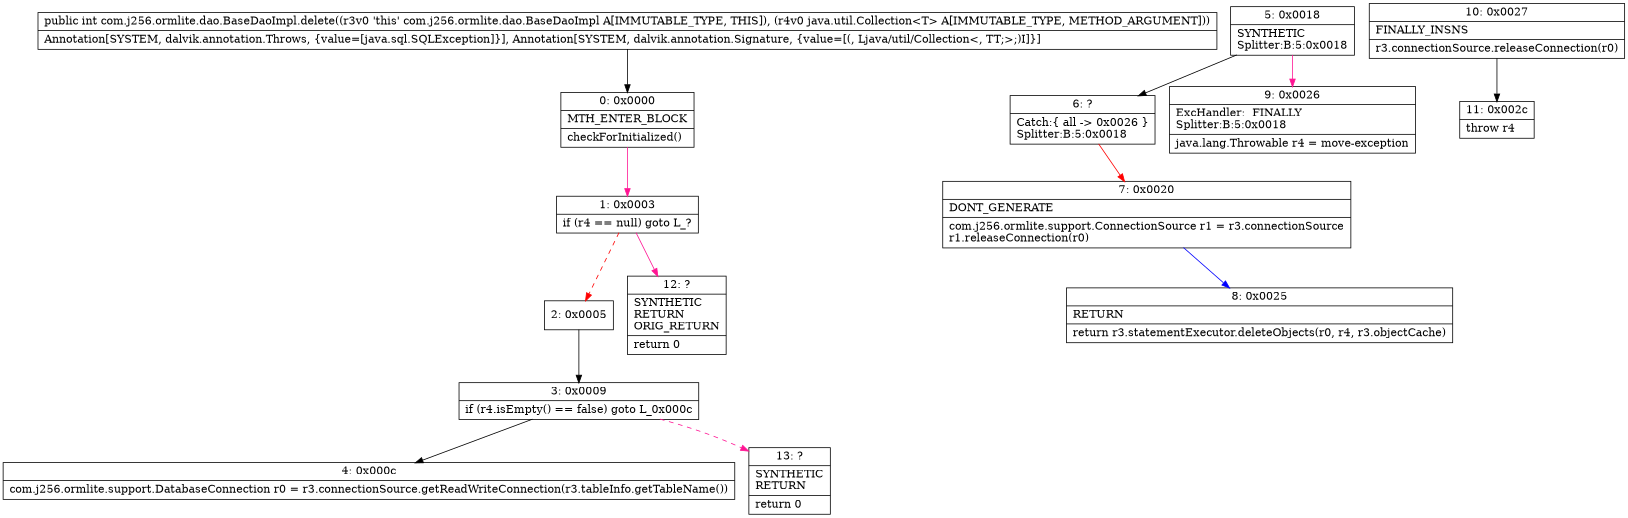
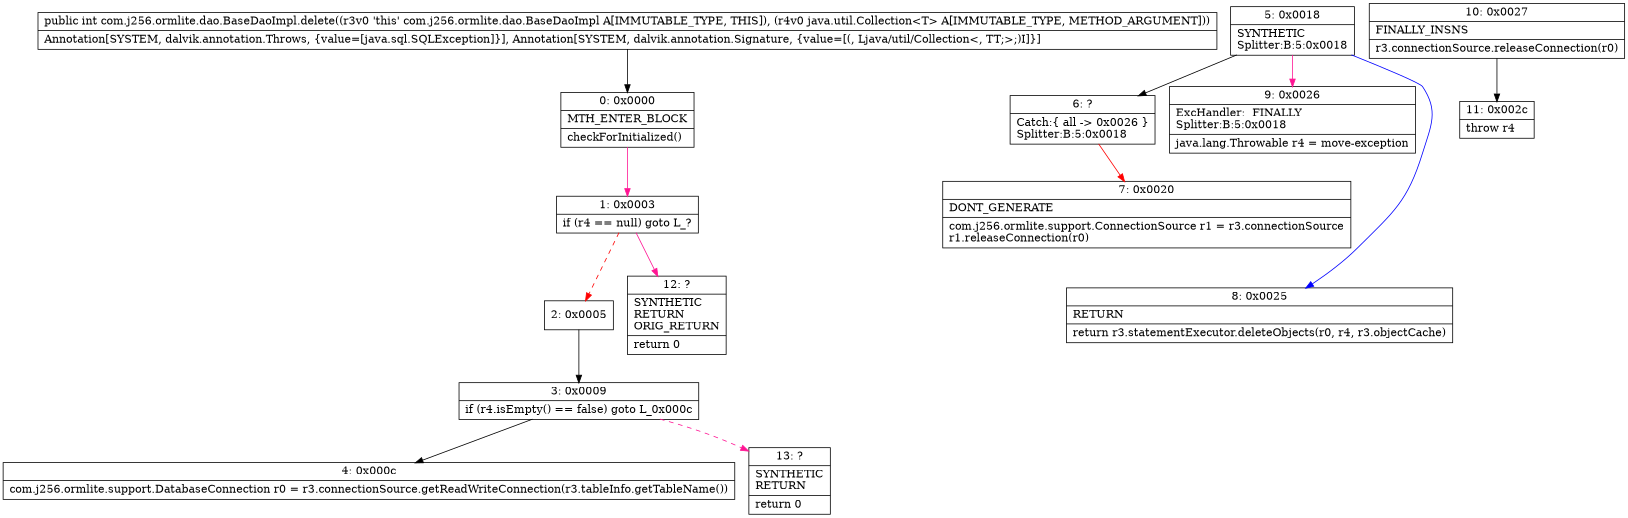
  digraph {
    node [shape=record]
    edge [color=black]
    n1 [label="{0\:\ 0x0000|MTH_ENTER_BLOCK\l|checkForInitialized()\l}"]
    n2 [label="{1\:\ 0x0003|if (r4 == null) goto L_?\l}"]
    n3 [label="{2\:\ 0x0005}"]
    n4 [label="{12\:\ ?|SYNTHETIC\lRETURN\lORIG_RETURN\l|return 0\l}"]
    n5 [label="{3\:\ 0x0009|if (r4.isEmpty() == false) goto L_0x000c\l}"]
    n6 [label="{4\:\ 0x000c|com.j256.ormlite.support.DatabaseConnection r0 = r3.connectionSource.getReadWriteConnection(r3.tableInfo.getTableName())\l}"]
    n7 [label="{13\:\ ?|SYNTHETIC\lRETURN\l|return 0\l}"]
    n8 [label="{5\:\ 0x0018|SYNTHETIC\lSplitter:B:5:0x0018\l}"]
    n9 [label="{6\:\ ?|Catch:\{ all \-\> 0x0026 \}\lSplitter:B:5:0x0018\l}"]
    n10 [label="{9\:\ 0x0026|ExcHandler:  FINALLY\lSplitter:B:5:0x0018\l|java.lang.Throwable r4 = move\-exception\l}"]
    n11 [label="{7\:\ 0x0020|DONT_GENERATE\l|com.j256.ormlite.support.ConnectionSource r1 = r3.connectionSource\lr1.releaseConnection(r0)\l}"]
    n12 [label="{8\:\ 0x0025|RETURN\l|return r3.statementExecutor.deleteObjects(r0, r4, r3.objectCache)\l}"]
    n13 [label="{10\:\ 0x0027|FINALLY_INSNS\l|r3.connectionSource.releaseConnection(r0)\l}"]
    n14 [label="{11\:\ 0x002c|throw r4\l}"]
    n15 [label="{public int com.j256.ormlite.dao.BaseDaoImpl.delete((r3v0 'this' com.j256.ormlite.dao.BaseDaoImpl A[IMMUTABLE_TYPE, THIS]), (r4v0 java.util.Collection\<T\> A[IMMUTABLE_TYPE, METHOD_ARGUMENT]))  | Annotation[SYSTEM, dalvik.annotation.Throws, \{value=[java.sql.SQLException]\}], Annotation[SYSTEM, dalvik.annotation.Signature, \{value=[(, Ljava\/util\/Collection\<, TT;\>;)I]\}]\l}"]
    n1 -> n2 [color=deeppink]
    n2 -> n3 [color=red style=dashed]
    n2 -> n4 [color=deeppink]
    n3 -> n5
    n5 -> n6
    n5 -> n7 [color=deeppink style=dashed]
    n8 -> n9
    n8 -> n10 [color=deeppink]
    n9 -> n11 [color=red]
-   n11 -> n12 [color=blue]
+   n8 -> n12 [color=blue]
    n13 -> n14
    n15 -> n1
  }
